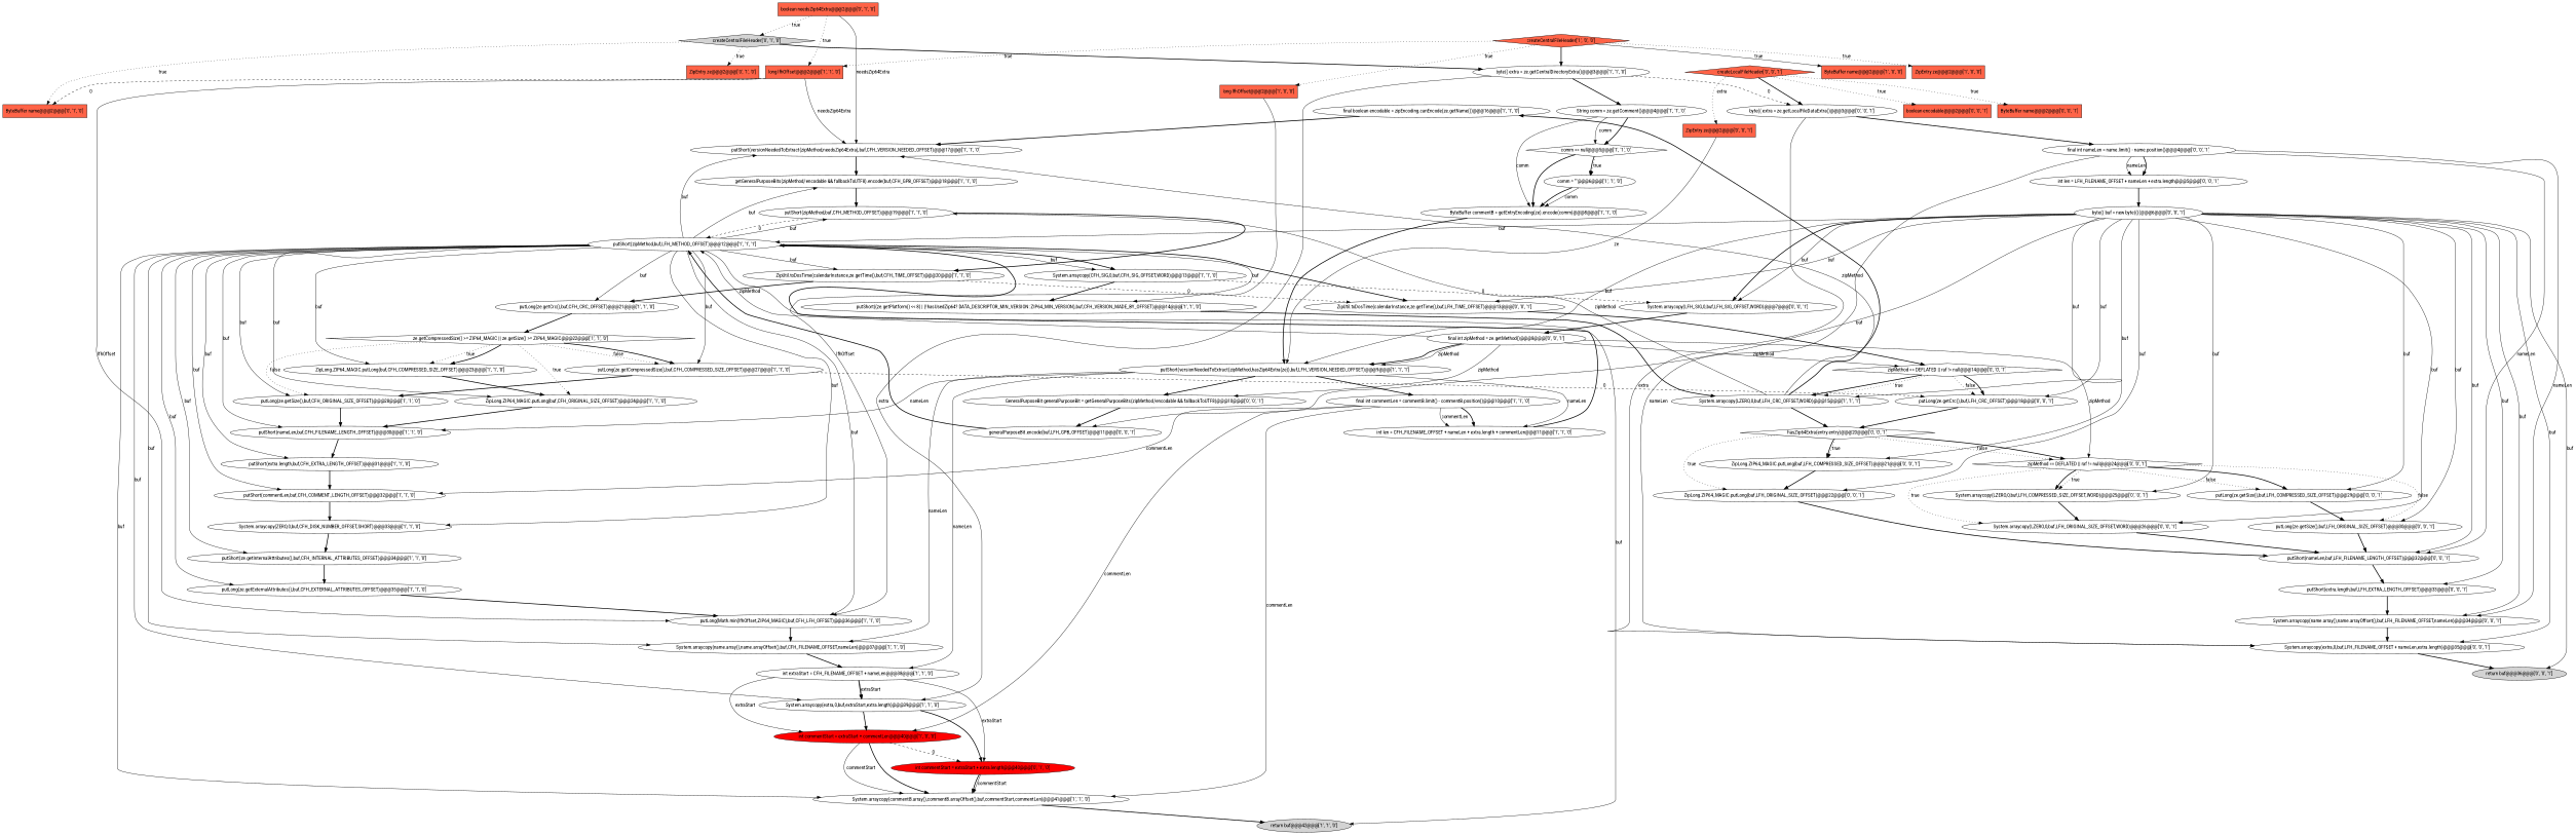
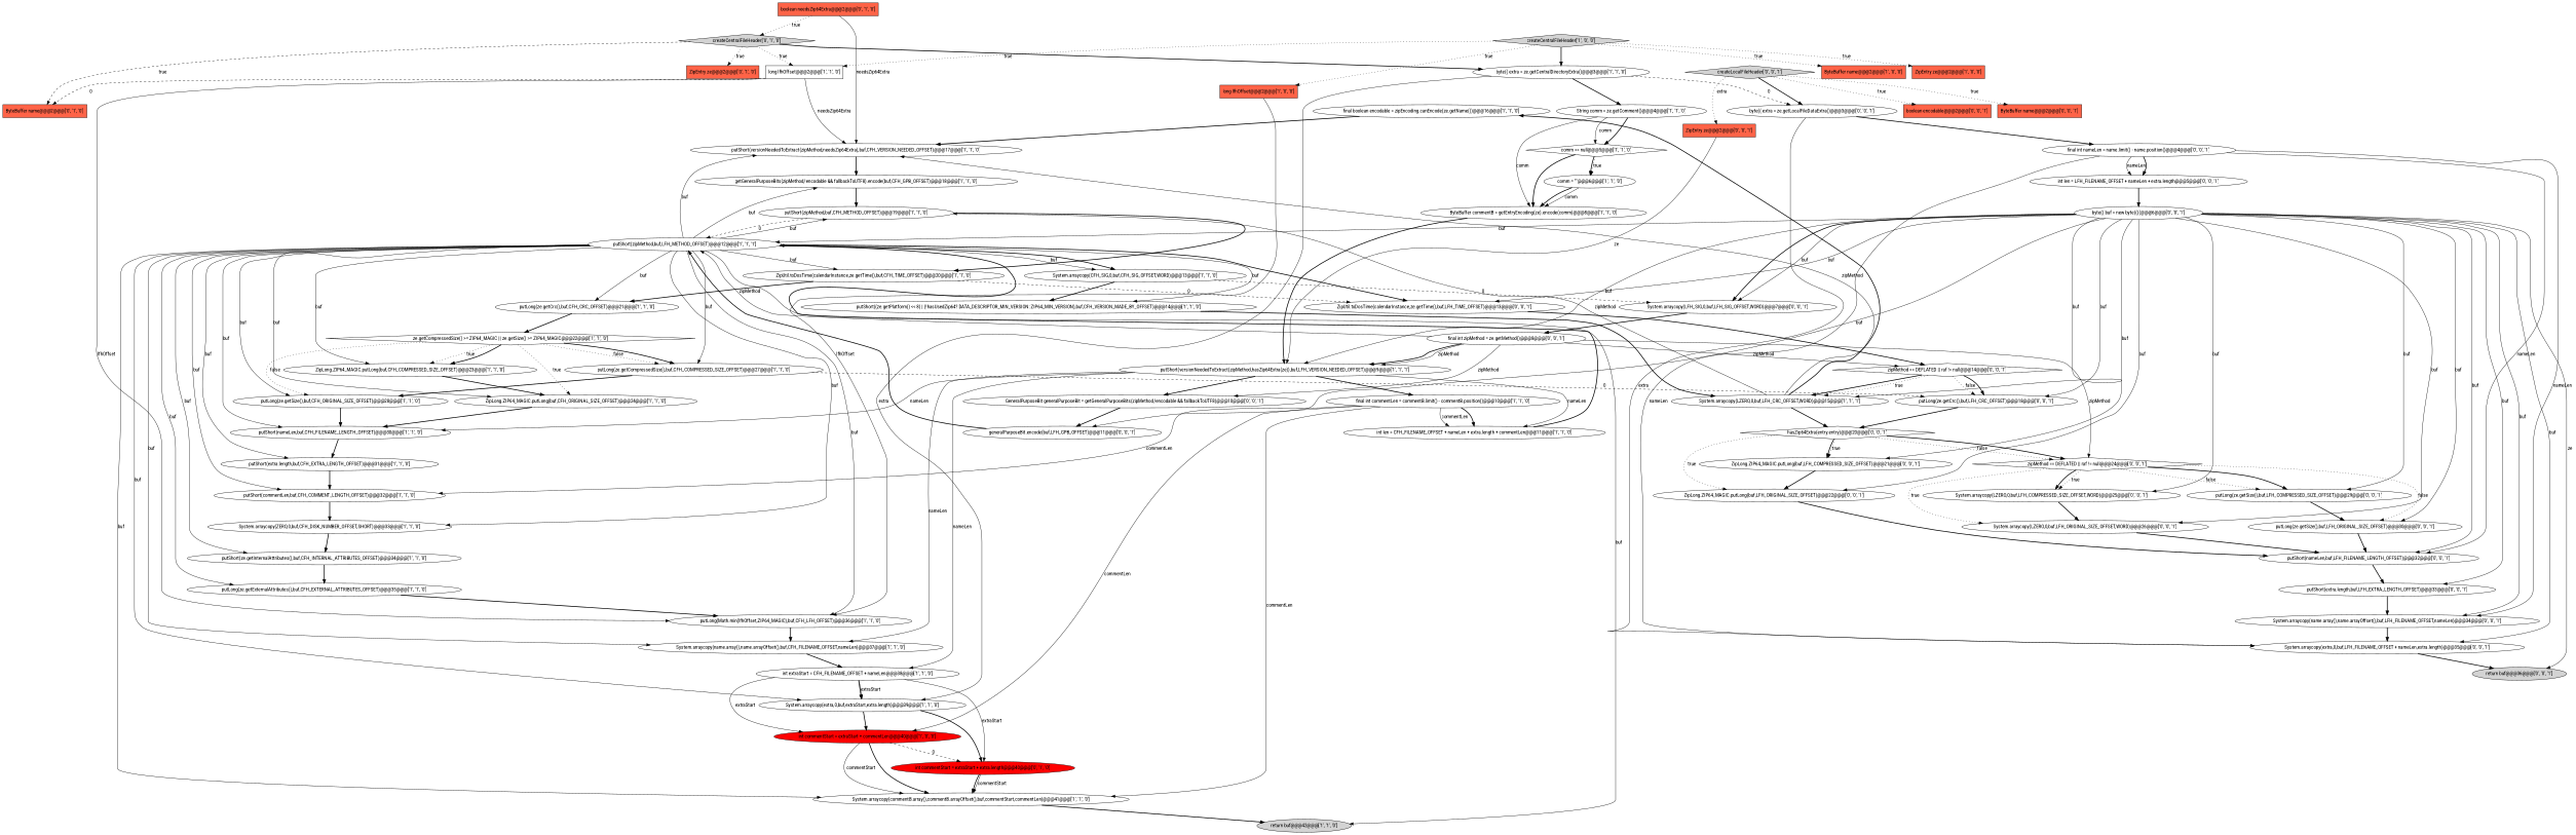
  digraph {
    fontname="Roboto Condensed"
    node [fillcolor=white fontname="Roboto Condensed" shape=ellipse style=filled]
    edge [fontname="Roboto Condensed" style=solid]
    n1 [label="final boolean encodable = zipEncoding.canEncode(ze.getName())@@@16@@@['1', '1', '0']"]
    n2 [label="putShort(versionNeededToExtract(zipMethod,needsZip64Extra),buf,CFH_VERSION_NEEDED_OFFSET)@@@17@@@['1', '1', '0']"]
    n3 [label="getGeneralPurposeBits(zipMethod,!encodable && fallbackToUTF8).encode(buf,CFH_GPB_OFFSET)@@@18@@@['1', '1', '0']"]
    n4 [fillcolor=tomato label="ByteBuffer name@@@2@@@['1', '0', '0']" shape=box]
    n5 [label="putShort(nameLen,buf,LFH_FILENAME_LENGTH_OFFSET)@@@32@@@['0', '0', '1']"]
    n6 [label="putShort(extra.length,buf,LFH_EXTRA_LENGTH_OFFSET)@@@33@@@['0', '0', '1']"]
    n7 [label="System.arraycopy(name.array(),name.arrayOffset(),buf,LFH_FILENAME_OFFSET,nameLen)@@@34@@@['0', '0', '1']"]
    n8 [fillcolor=red label="int commentStart = extraStart + extra.length@@@40@@@['0', '1', '0']"]
    n9 [label="System.arraycopy(commentB.array(),commentB.arrayOffset(),buf,commentStart,commentLen)@@@41@@@['1', '1', '0']"]
    n10 [fillcolor=lightgray label="return buf@@@42@@@['1', '1', '0']"]
    n11 [label="ze.getCompressedSize() >= ZIP64_MAGIC || ze.getSize() >= ZIP64_MAGIC@@@22@@@['1', '1', '0']" shape=diamond]
    n12 [label="putLong(ze.getCompressedSize(),buf,CFH_COMPRESSED_SIZE_OFFSET)@@@27@@@['1', '1', '0']"]
    n13 [label="ZipLong.ZIP64_MAGIC.putLong(buf,CFH_COMPRESSED_SIZE_OFFSET)@@@23@@@['1', '1', '0']"]
    n14 [label="putLong(ze.getSize(),buf,CFH_ORIGINAL_SIZE_OFFSET)@@@28@@@['1', '1', '0']"]
    n15 [label="ZipLong.ZIP64_MAGIC.putLong(buf,CFH_ORIGINAL_SIZE_OFFSET)@@@24@@@['1', '1', '0']"]
    n16 [label="putLong(ze.getCrc(),buf,LFH_CRC_OFFSET)@@@18@@@['0', '0', '1']"]
    n17 [label="putShort(nameLen,buf,CFH_FILENAME_LENGTH_OFFSET)@@@30@@@['1', '1', '0']"]
    n18 [label="putShort(commentLen,buf,CFH_COMMENT_LENGTH_OFFSET)@@@32@@@['1', '1', '0']"]
    n19 [label="System.arraycopy(ZERO,0,buf,CFH_DISK_NUMBER_OFFSET,SHORT)@@@33@@@['1', '1', '0']"]
    n20 [label="putShort(ze.getInternalAttributes(),buf,CFH_INTERNAL_ATTRIBUTES_OFFSET)@@@34@@@['1', '1', '0']"]
    n21 [label="hasZip64Extra(entry.entry)@@@20@@@['0', '0', '1']" shape=diamond]
    n22 [fillcolor=tomato label="ZipEntry ze@@@2@@@['0', '0', '1']" shape=box]
    n23 [label="putShort(versionNeededToExtract(zipMethod,hasZip64Extra(ze)),buf,LFH_VERSION_NEEDED_OFFSET)@@@9@@@['1', '1', '1']"]
    n24 [label="GeneralPurposeBit generalPurposeBit = getGeneralPurposeBits(zipMethod,!encodable && fallbackToUTF8)@@@10@@@['0', '0', '1']"]
    n25 [label="System.arraycopy(name.array(),name.arrayOffset(),buf,CFH_FILENAME_OFFSET,nameLen)@@@37@@@['1', '1', '0']"]
    n26 [label="final int commentLen = commentB.limit() - commentB.position()@@@10@@@['1', '1', '0']"]
    n27 [label="int len = CFH_FILENAME_OFFSET + nameLen + extra.length + commentLen@@@11@@@['1', '1', '0']"]
    n28 [label="int extraStart = CFH_FILENAME_OFFSET + nameLen@@@38@@@['1', '1', '0']"]
    n29 [fillcolor=tomato label="ByteBuffer name@@@2@@@['0', '0', '1']" shape=box]
    n30 [fillcolor=tomato label="boolean needsZip64Extra@@@2@@@['0', '1', '0']" shape=box]
    n31 [fillcolor=lightgray label="createCentralFileHeader['0', '1', '0']" shape=diamond]
    n32 [label="byte(( buf = new byte((((@@@6@@@['0', '0', '1']"]
    n33 [label="System.arraycopy(LZERO,0,buf,LFH_COMPRESSED_SIZE_OFFSET,WORD)@@@25@@@['0', '0', '1']"]
    n34 [label="ZipLong.ZIP64_MAGIC.putLong(buf,LFH_COMPRESSED_SIZE_OFFSET)@@@21@@@['0', '0', '1']"]
    n35 [label="putShort(zipMethod,buf,LFH_METHOD_OFFSET)@@@12@@@['1', '1', '1']"]
    n36 [label="ZipLong.ZIP64_MAGIC.putLong(buf,LFH_ORIGINAL_SIZE_OFFSET)@@@22@@@['0', '0', '1']"]
    n37 [label="generalPurposeBit.encode(buf,LFH_GPB_OFFSET)@@@11@@@['0', '0', '1']"]
    n38 [label="System.arraycopy(extra,0,buf,LFH_FILENAME_OFFSET + nameLen,extra.length)@@@35@@@['0', '0', '1']"]
    n39 [label="System.arraycopy(LZERO,0,buf,LFH_ORIGINAL_SIZE_OFFSET,WORD)@@@26@@@['0', '0', '1']"]
    n40 [label="System.arraycopy(LFH_SIG,0,buf,LFH_SIG_OFFSET,WORD)@@@7@@@['0', '0', '1']"]
    n41 [label="System.arraycopy(LZERO,0,buf,LFH_CRC_OFFSET,WORD)@@@15@@@['1', '1', '1']"]
    n42 [fillcolor=lightgray label="return buf@@@36@@@['0', '0', '1']"]
    n43 [label="putLong(ze.getSize(),buf,LFH_ORIGINAL_SIZE_OFFSET)@@@30@@@['0', '0', '1']"]
    n44 [label="ZipUtil.toDosTime(calendarInstance,ze.getTime(),buf,LFH_TIME_OFFSET)@@@13@@@['0', '0', '1']"]
    n45 [label="putLong(ze.getSize(),buf,LFH_COMPRESSED_SIZE_OFFSET)@@@29@@@['0', '0', '1']"]
    n46 [label="System.arraycopy(extra,0,buf,extraStart,extra.length)@@@39@@@['1', '1', '0']"]
    n47 [label="putShort(extra.length,buf,CFH_EXTRA_LENGTH_OFFSET)@@@31@@@['1', '1', '0']"]
    n48 [label="putLong(ze.getCrc(),buf,CFH_CRC_OFFSET)@@@21@@@['1', '1', '0']"]
    n49 [label="putLong(ze.getExternalAttributes(),buf,CFH_EXTERNAL_ATTRIBUTES_OFFSET)@@@35@@@['1', '1', '0']"]
    n50 [label="putShort((ze.getPlatform() << 8) | (!hasUsedZip64? DATA_DESCRIPTOR_MIN_VERSION: ZIP64_MIN_VERSION),buf,CFH_VERSION_MADE_BY_OFFSET)@@@14@@@['1', '1', '0']"]
    n51 [label="putLong(Math.min(lfhOffset,ZIP64_MAGIC),buf,CFH_LFH_OFFSET)@@@36@@@['1', '1', '0']"]
    n52 [label="System.arraycopy(CFH_SIG,0,buf,CFH_SIG_OFFSET,WORD)@@@13@@@['1', '1', '0']"]
    n53 [label="putShort(zipMethod,buf,CFH_METHOD_OFFSET)@@@19@@@['1', '1', '0']"]
    n54 [label="ZipUtil.toDosTime(calendarInstance,ze.getTime(),buf,CFH_TIME_OFFSET)@@@20@@@['1', '1', '0']"]
    n55 [label="final int zipMethod = ze.getMethod()@@@8@@@['0', '0', '1']"]
    n56 [label="zipMethod == DEFLATED || raf != null@@@14@@@['0', '0', '1']" shape=diamond]
    n57 [label="byte(( extra = ze.getCentralDirectoryExtra()@@@3@@@['1', '1', '0']"]
    n58 [label="byte(( extra = ze.getLocalFileDataExtra()@@@3@@@['0', '0', '1']"]
    n59 [label="String comm = ze.getComment()@@@4@@@['1', '1', '0']"]
    n60 [label="final int nameLen = name.limit() - name.position()@@@4@@@['0', '0', '1']"]
    n61 [fillcolor=red label="int commentStart = extraStart + commentLen@@@40@@@['1', '0', '0']"]
    n62 [label="ByteBuffer commentB = getEntryEncoding(ze).encode(comm)@@@8@@@['1', '1', '0']"]
    n63 [label="comm == null@@@5@@@['1', '1', '0']" shape=diamond]
    n64 [label="comm = \"\"@@@6@@@['1', '1', '0']"]
-   n65 [fillcolor=tomato label="createCentralFileHeader['1', '0', '0']" shape=diamond]
-   n66 [fillcolor=tomato label="long lfhOffset@@@2@@@['1', '1', '0']" shape=box]
+   n65 [fillcolor=lightgray label="createCentralFileHeader['1', '0', '0']" shape=diamond]
+   n66 [label="long lfhOffset@@@2@@@['1', '1', '0']" shape=box]
    n67 [fillcolor=tomato label="ZipEntry ze@@@2@@@['1', '0', '0']" shape=box]
    n68 [fillcolor=tomato label="long lfhOffset@@@2@@@['1', '0', '0']" shape=box]
    n69 [fillcolor=tomato label="ByteBuffer name@@@2@@@['0', '1', '0']" shape=box]
    n70 [label="zipMethod == DEFLATED || raf != null@@@24@@@['0', '0', '1']" shape=diamond]
-   n71 [fillcolor=tomato label="createLocalFileHeader['0', '0', '1']" shape=diamond]
+   n71 [fillcolor=lightgray label="createLocalFileHeader['0', '0', '1']" shape=diamond]
    n72 [fillcolor=tomato label="boolean encodable@@@2@@@['0', '0', '1']" shape=box]
    n73 [fillcolor=tomato label="ZipEntry ze@@@2@@@['0', '1', '0']" shape=box]
    n74 [label="int len = LFH_FILENAME_OFFSET + nameLen + extra.length@@@5@@@['0', '0', '1']"]
    n1 -> n2 [style=bold]
    n2 -> n3 [style=bold]
    n3 -> n53 [style=bold]
    n5 -> n6 [style=bold]
    n6 -> n7 [style=bold]
    n7 -> n38 [style=bold]
    n8 -> n9 [label=commentStart]
    n8 -> n9 [style=bold]
    n9 -> n10 [style=bold]
    n11 -> n12 [label=false style=dotted]
    n11 -> n12 [style=bold]
    n11 -> n13 [label=true style=dotted]
    n11 -> n13 [style=bold]
    n11 -> n14 [label=false style=dotted]
    n11 -> n15 [label=true style=dotted]
    n12 -> n14 [style=bold]
    n12 -> n16 [label=0 style=dashed]
    n13 -> n15 [style=bold]
    n14 -> n17 [style=bold]
    n15 -> n17 [style=bold]
    n16 -> n21 [style=bold]
    n17 -> n47 [style=bold]
    n18 -> n19 [style=bold]
    n19 -> n20 [style=bold]
    n20 -> n49 [style=bold]
    n21 -> n34 [style=bold]
    n21 -> n34 [label=true style=dotted]
    n21 -> n36 [label=true style=dotted]
    n21 -> n70 [label=false style=dotted]
    n21 -> n70 [style=bold]
    n22 -> n23 [label=ze]
    n23 -> n17 [label=nameLen]
    n23 -> n24 [style=bold]
    n23 -> n25 [label=nameLen]
    n23 -> n26 [style=bold]
    n23 -> n27 [label=nameLen]
    n23 -> n28 [label=nameLen]
    n24 -> n37 [style=bold]
    n25 -> n28 [style=bold]
    n26 -> n9 [label=commentLen]
    n26 -> n18 [label=commentLen]
    n26 -> n27 [style=bold]
    n26 -> n27 [label=commentLen]
    n26 -> n61 [label=commentLen]
    n27 -> n35 [style=bold]
    n28 -> n8 [label=extraStart]
    n28 -> n46 [style=bold]
    n28 -> n46 [label=extraStart]
    n28 -> n61 [label=extraStart]
    n30 -> n2 [label=needsZip64Extra]
    n30 -> n31 [label=true style=dotted]
    n31 -> n57 [style=bold]
-   n30 -> n66 [label=true style=dotted]
-   n31 -> n69 [label=true style=dotted]
+   n31 -> n66 [label=true style=dotted]
+   n31 -> n69 [label=true style=dashed]
    n31 -> n73 [label=true style=dotted]
    n32 -> n5 [label=buf]
    n32 -> n6 [label=buf]
    n32 -> n7 [label=buf]
    n32 -> n16 [label=buf]
    n32 -> n23 [label=buf]
    n32 -> n33 [label=buf]
    n32 -> n34 [label=buf]
    n32 -> n35 [label=buf]
    n32 -> n36 [label=buf]
    n32 -> n37 [label=buf]
    n32 -> n38 [label=buf]
    n32 -> n39 [label=buf]
    n32 -> n40 [style=bold]
    n32 -> n40 [label=buf]
    n32 -> n41 [label=buf]
-   n32 -> n42 [label=buf]
+   n32 -> n42 [label=ze]
    n32 -> n43 [label=buf]
    n32 -> n44 [label=buf]
    n32 -> n45 [label=buf]
    n33 -> n39 [style=bold]
    n34 -> n36 [style=bold]
    n35 -> n2 [label=buf]
    n35 -> n3 [label=buf]
    n35 -> n9 [label=buf]
    n35 -> n10 [label=buf]
    n35 -> n12 [label=buf]
    n35 -> n13 [label=buf]
    n35 -> n14 [label=buf]
    n35 -> n15 [label=buf]
    n35 -> n17 [label=buf]
    n35 -> n18 [label=buf]
    n35 -> n19 [label=buf]
    n35 -> n20 [label=buf]
    n35 -> n25 [label=buf]
    n35 -> n44 [style=bold]
    n35 -> n46 [label=buf]
    n35 -> n47 [label=buf]
    n35 -> n48 [label=buf]
    n35 -> n49 [label=buf]
    n35 -> n50 [label=buf]
    n35 -> n51 [label=buf]
    n35 -> n52 [style=bold]
    n35 -> n52 [label=buf]
    n35 -> n53 [label=buf]
    n35 -> n54 [label=buf]
    n36 -> n5 [style=bold]
    n37 -> n35 [style=bold]
    n38 -> n42 [style=bold]
    n39 -> n5 [style=bold]
    n40 -> n55 [style=bold]
    n41 -> n1 [style=bold]
    n41 -> n2 [label=zipMethod]
    n41 -> n21 [style=bold]
    n41 -> n53 [label=zipMethod]
    n43 -> n5 [style=bold]
    n44 -> n56 [style=bold]
    n45 -> n43 [style=bold]
    n46 -> n8 [style=bold]
    n46 -> n61 [style=bold]
    n47 -> n18 [style=bold]
    n48 -> n11 [style=bold]
    n49 -> n51 [style=bold]
    n50 -> n41 [style=bold]
    n51 -> n25 [style=bold]
    n52 -> n40 [label=0 style=dashed]
    n52 -> n50 [style=bold]
    n53 -> n35 [label=0 style=dashed]
    n53 -> n54 [style=bold]
    n54 -> n44 [label=0 style=dashed]
    n54 -> n48 [style=bold]
    n55 -> n23 [label=zipMethod]
    n55 -> n23 [style=bold]
    n55 -> n24 [label=zipMethod]
    n55 -> n35 [label=zipMethod]
    n55 -> n56 [label=zipMethod]
    n55 -> n70 [label=zipMethod]
    n56 -> n16 [label=false style=dotted]
    n56 -> n16 [style=bold]
    n56 -> n41 [style=bold]
    n56 -> n41 [label=true style=dotted]
    n57 -> n46 [label=extra]
    n57 -> n58 [label=0 style=dashed]
    n57 -> n59 [style=bold]
    n58 -> n38 [label=extra]
    n58 -> n60 [style=bold]
    n59 -> n62 [label=comm]
    n59 -> n63 [style=bold]
    n59 -> n63 [label=comm]
    n60 -> n5 [label=nameLen]
    n60 -> n7 [label=nameLen]
    n60 -> n38 [label=nameLen]
    n60 -> n74 [label=nameLen]
    n60 -> n74 [style=bold]
    n61 -> n8 [label=0 style=dashed]
    n61 -> n9 [style=bold]
    n61 -> n9 [label=commentStart]
    n62 -> n23 [style=bold]
    n63 -> n62 [style=bold]
    n63 -> n64 [label=true style=dotted]
    n63 -> n64 [style=bold]
    n64 -> n62 [label=comm]
    n64 -> n62 [style=bold]
-   n65 -> n4 [label=true]
+   n65 -> n4 [label=true style=dotted]
    n65 -> n57 [style=bold]
    n65 -> n66 [label=true style=dotted]
    n65 -> n67 [label=true style=dotted]
    n65 -> n68 [label=true style=dotted]
    n66 -> n2 [label=needsZip64Extra]
    n66 -> n51 [label=lfhOffset]
    n66 -> n69 [label=0 style=dashed]
    n68 -> n51 [label=lfhOffset]
    n70 -> n33 [label=true style=dotted]
    n70 -> n33 [style=bold]
    n70 -> n39 [label=true style=dotted]
    n70 -> n43 [label=false style=dotted]
    n70 -> n45 [style=bold]
    n70 -> n45 [label=false style=dotted]
    n71 -> n22 [label=extra style=dotted]
    n71 -> n29 [label=true style=dotted]
    n71 -> n58 [style=bold]
    n71 -> n72 [label=true style=dotted]
    n74 -> n32 [style=bold]
  }
